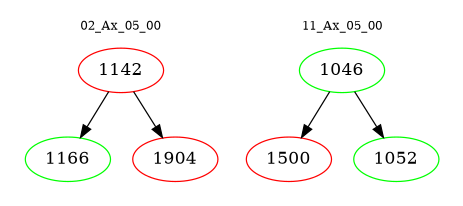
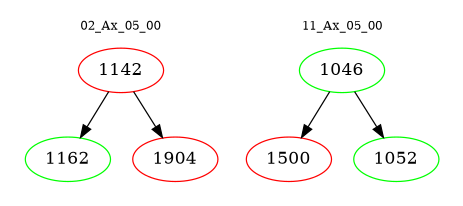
  digraph {
    node [color=red]
    edge [color=black]
    n1 [label=1142]
-   n2 [color=green label=1166]
+   n2 [color=green label=1162]
    n3 [label=1904]
    n4 [color=green label=1046]
    n5 [label=1500]
    n6 [color=green label=1052]
    subgraph cluster_1 {
      color=white
      fontsize=10
      label="02_Ax_05_00"
      n1
      n2
      n3
    }
    subgraph cluster_2 {
      color=white
      fontsize=10
      label="11_Ax_05_00"
      n4
      n5
      n6
    }
    n1 -> n2
    n1 -> n3
    n4 -> n5
    n4 -> n6
  }
